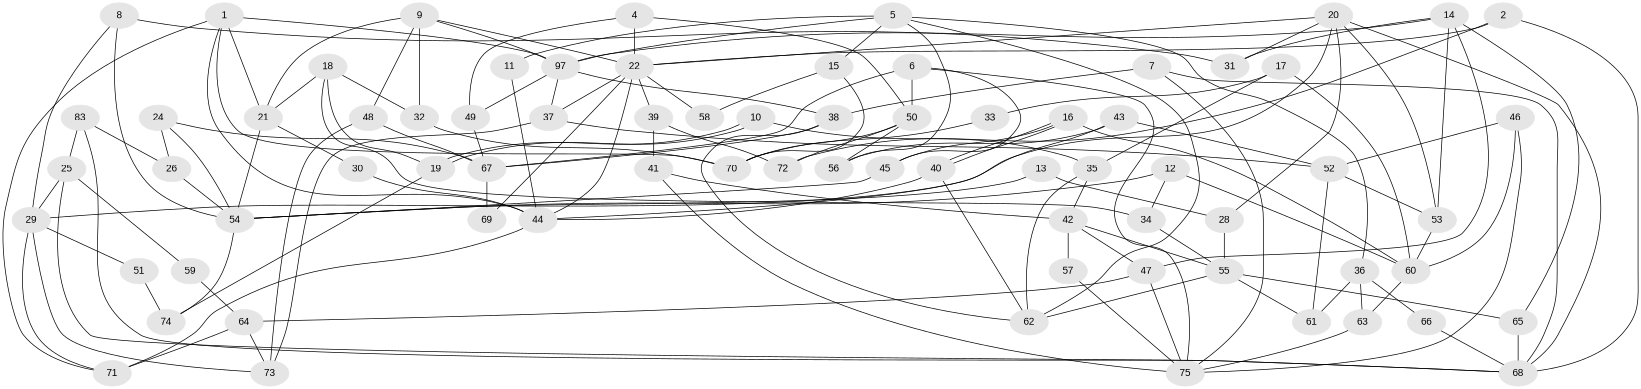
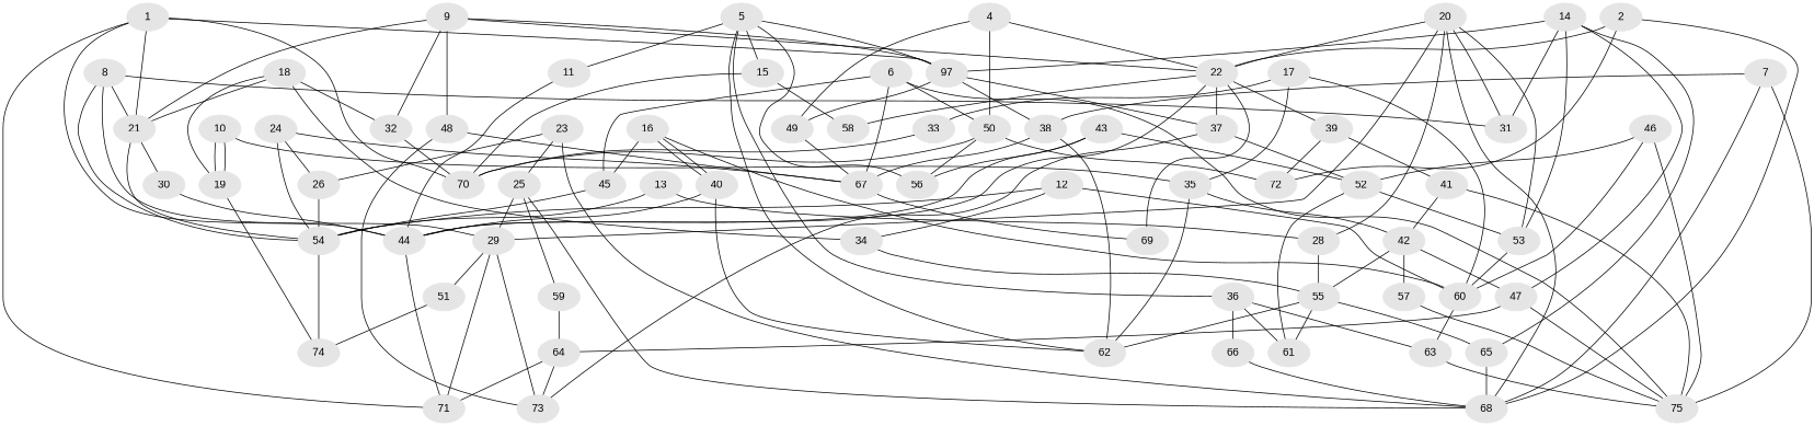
  graph {
    fontname="Liberation Sans"
    node [color=gray90 fontname="Liberation Sans" style=filled]
    edge [fontname="Liberation Sans"]
    1
    21
    n3 [label=97]
    44
    70
    71
    54
    30
    49
    38
    37
    2
    22
    68
    72
    58
    39
    69
    14
    31
    47
    53
    65
    43
    56
    52
    4
    50
    67
    5
    11
    15
    36
    62
    61
    63
    66
    6
    45
    75
    7
    8
    29
    51
    73
    74
    9
    32
    48
    10
    19
    35
    42
    12
    34
    60
    55
    13
    28
    64
    16
    40
    17
    33
    18
    20
    41
-   23 [label=83]
+   23
    25
    26
    59
    24
    57
    46
    1 -- 21
    1 -- n3
    1 -- 44
    1 -- 70
    1 -- 71
    21 -- 54
    21 -- 30
    n3 -- 49
    n3 -- 38
    n3 -- 37
    44 -- 71
    54 -- 74
    30 -- 44
    49 -- 67
    38 -- 67
    38 -- 62
    37 -- 52
    37 -- 73
    2 -- 22
    2 -- 68
    2 -- 72
    22 -- 44
    22 -- 37
    22 -- 58
    22 -- 39
    22 -- 69
    39 -- 72
    39 -- 41
    14 -- n3
    14 -- 31
    14 -- 47
    14 -- 53
    14 -- 65
    47 -- 75
    47 -- 64
    53 -- 60
    65 -- 68
    43 -- 44
    43 -- 56
    43 -- 52
    52 -- 53
    52 -- 61
    4 -- 49
    4 -- 22
    4 -- 50
    50 -- 70
    50 -- 72
    50 -- 56
    67 -- 69
    5 -- n3
    5 -- 56
    5 -- 11
    5 -- 15
    5 -- 36
    5 -- 62
    11 -- 44
    15 -- 70
    15 -- 58
    36 -- 61
    36 -- 63
    36 -- 66
    63 -- 75
    66 -- 68
    6 -- 50
    6 -- 67
    6 -- 45
    6 -- 75
    45 -- 54
    7 -- 38
    7 -- 68
    7 -- 75
+   8 -- 21
    8 -- 54
    8 -- 31
    8 -- 29
    29 -- 71
    29 -- 51
    29 -- 73
    51 -- 74
    9 -- 21
    9 -- n3
    9 -- 22
    9 -- 32
    9 -- 48
    32 -- 70
    48 -- 67
    48 -- 73
    10 -- 19
    10 -- 19
    10 -- 35
    19 -- 74
    35 -- 62
    35 -- 42
    42 -- 47
    42 -- 55
    42 -- 57
    12 -- 54
    12 -- 34
    12 -- 60
    34 -- 55
    60 -- 63
    55 -- 65
    55 -- 62
    55 -- 61
    13 -- 54
    13 -- 28
    28 -- 55
    64 -- 71
    64 -- 73
    16 -- 45
    16 -- 60
    16 -- 40
    16 -- 40
    40 -- 44
    40 -- 62
    17 -- 35
    17 -- 60
    17 -- 33
    33 -- 70
    18 -- 21
    18 -- 32
    18 -- 19
    18 -- 34
    20 -- 22
    20 -- 68
    20 -- 31
    20 -- 53
    20 -- 29
    20 -- 28
    41 -- 75
    41 -- 42
    23 -- 68
    23 -- 25
    23 -- 26
    25 -- 68
    25 -- 29
    25 -- 59
    26 -- 54
    59 -- 64
    24 -- 54
    24 -- 67
    24 -- 26
    57 -- 75
    46 -- 52
    46 -- 75
    46 -- 60
  }
